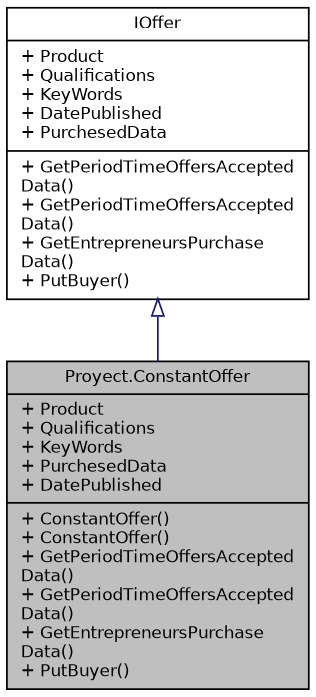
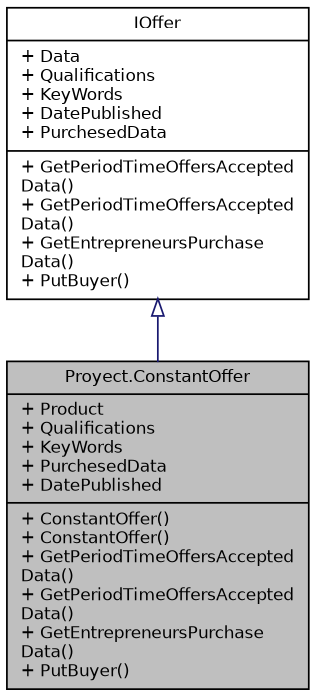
  digraph {
    node [color=black fontname=Helvetica fontsize=10 shape=record style=filled]
    n1 [fillcolor=grey75 fontcolor=black height=0.2 label="{Proyect.ConstantOffer\n|+ Product\l+ Qualifications\l+ KeyWords\l+ PurchesedData\l+ DatePublished\l|+ ConstantOffer()\l+ ConstantOffer()\l+ GetPeriodTimeOffersAccepted\lData()\l+ GetPeriodTimeOffersAccepted\lData()\l+ GetEntrepreneursPurchase\lData()\l+ PutBuyer()\l}" width=0.4]
-   n2 [fillcolor=white height=0.2 label="{IOffer\n|+ Product\l+ Qualifications\l+ KeyWords\l+ DatePublished\l+ PurchesedData\l|+ GetPeriodTimeOffersAccepted\lData()\l+ GetPeriodTimeOffersAccepted\lData()\l+ GetEntrepreneursPurchase\lData()\l+ PutBuyer()\l}" width=0.4]
+   n2 [fillcolor=white height=0.2 label="{IOffer\n|+ Data\l+ Qualifications\l+ KeyWords\l+ DatePublished\l+ PurchesedData\l|+ GetPeriodTimeOffersAccepted\lData()\l+ GetPeriodTimeOffersAccepted\lData()\l+ GetEntrepreneursPurchase\lData()\l+ PutBuyer()\l}" width=0.4]
    n2 -> n1 [arrowtail=onormal color=midnightblue dir=back fontname=Helvetica fontsize=10 labelfontname=Helvetica labelfontsize=10 style=solid]
  }
